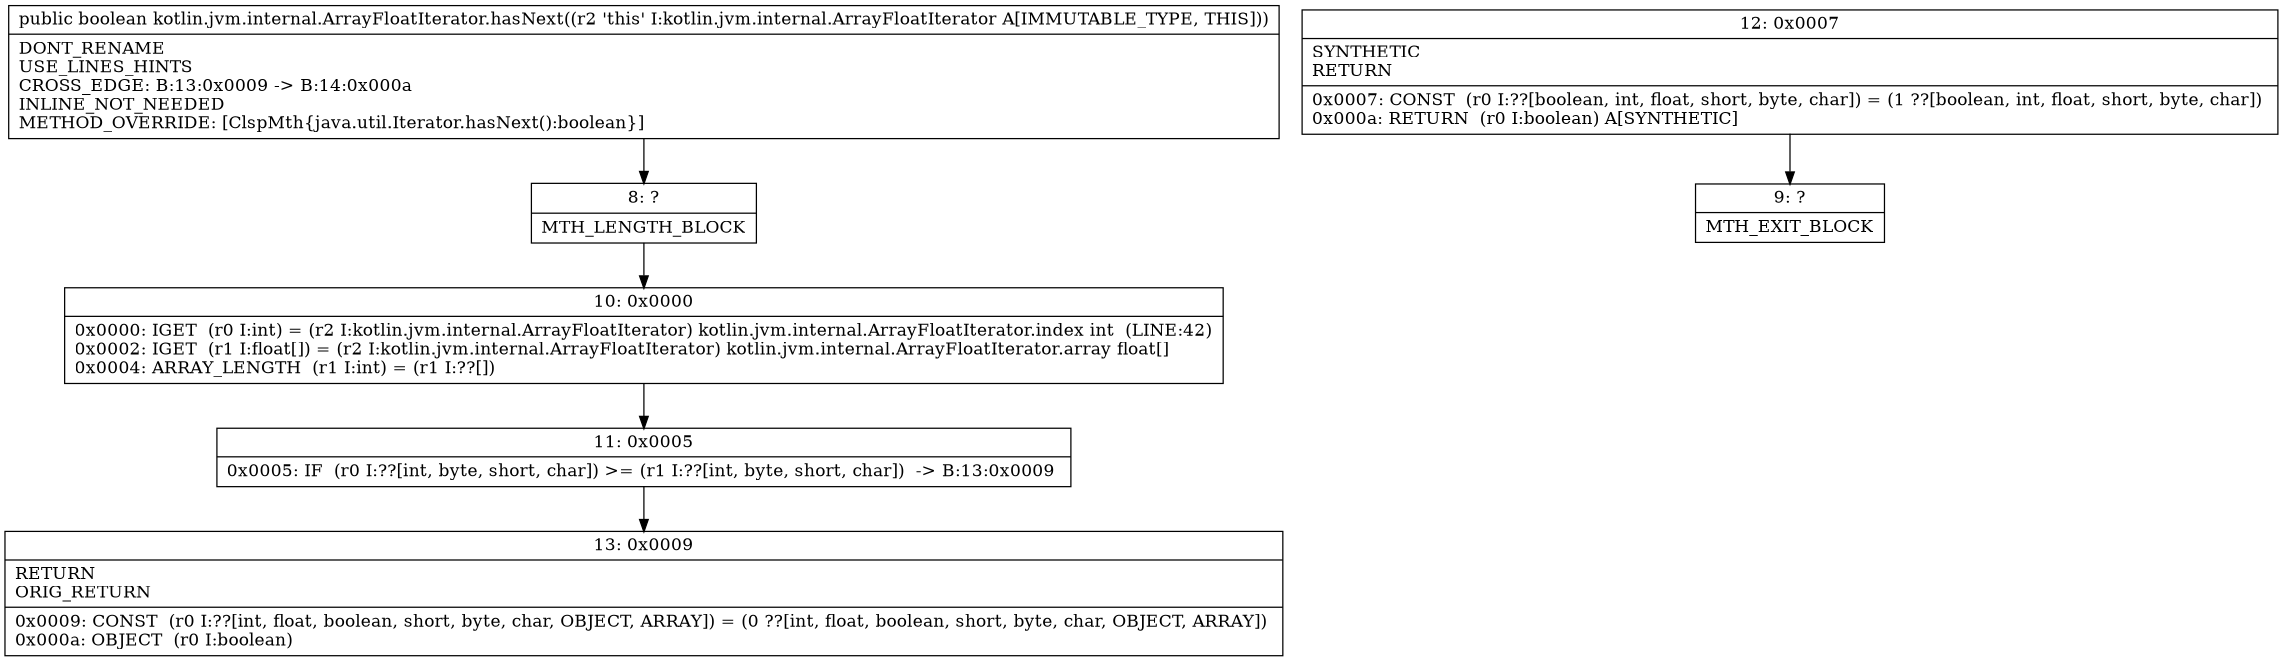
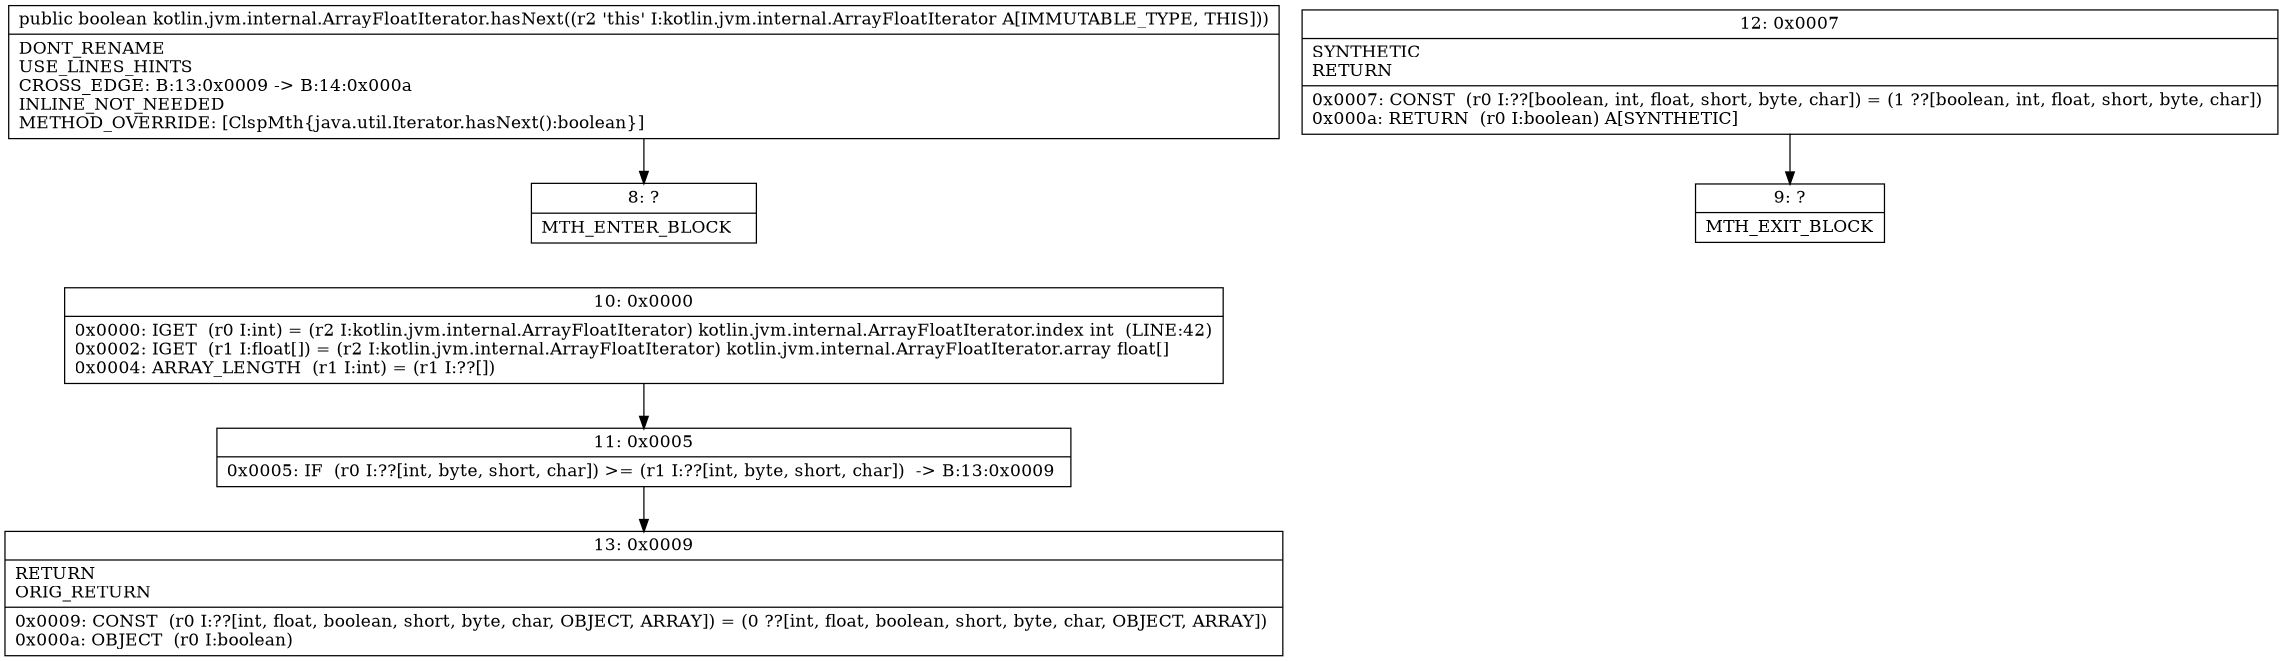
  digraph {
    node [shape=record]
-   n1 [label="{8\:\ ?|MTH_LENGTH_BLOCK\l}"]
+   n1 [label="{8\:\ ?|MTH_ENTER_BLOCK\l}"]
    n2 [label="{10\:\ 0x0000|0x0000: IGET  (r0 I:int) = (r2 I:kotlin.jvm.internal.ArrayFloatIterator) kotlin.jvm.internal.ArrayFloatIterator.index int  (LINE:42)\l0x0002: IGET  (r1 I:float[]) = (r2 I:kotlin.jvm.internal.ArrayFloatIterator) kotlin.jvm.internal.ArrayFloatIterator.array float[] \l0x0004: ARRAY_LENGTH  (r1 I:int) = (r1 I:??[]) \l}"]
    n3 [label="{11\:\ 0x0005|0x0005: IF  (r0 I:??[int, byte, short, char]) \>= (r1 I:??[int, byte, short, char])  \-\> B:13:0x0009 \l}"]
    n4 [label="{13\:\ 0x0009|RETURN\lORIG_RETURN\l|0x0009: CONST  (r0 I:??[int, float, boolean, short, byte, char, OBJECT, ARRAY]) = (0 ??[int, float, boolean, short, byte, char, OBJECT, ARRAY]) \l0x000a: OBJECT  (r0 I:boolean) \l}"]
    n5 [label="{12\:\ 0x0007|SYNTHETIC\lRETURN\l|0x0007: CONST  (r0 I:??[boolean, int, float, short, byte, char]) = (1 ??[boolean, int, float, short, byte, char]) \l0x000a: RETURN  (r0 I:boolean) A[SYNTHETIC]\l}"]
    n6 [label="{9\:\ ?|MTH_EXIT_BLOCK\l}"]
    n7 [label="{public boolean kotlin.jvm.internal.ArrayFloatIterator.hasNext((r2 'this' I:kotlin.jvm.internal.ArrayFloatIterator A[IMMUTABLE_TYPE, THIS]))  | DONT_RENAME\lUSE_LINES_HINTS\lCROSS_EDGE: B:13:0x0009 \-\> B:14:0x000a\lINLINE_NOT_NEEDED\lMETHOD_OVERRIDE: [ClspMth\{java.util.Iterator.hasNext():boolean\}]\l}"]
-   n1 -> n2
    n2 -> n3
    n3 -> n4
    n5 -> n6
    n7 -> n1
  }
